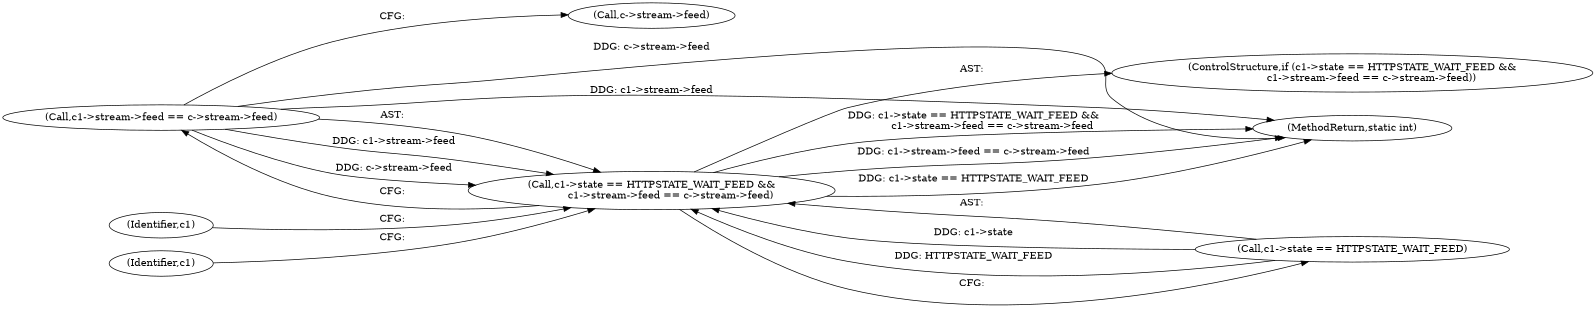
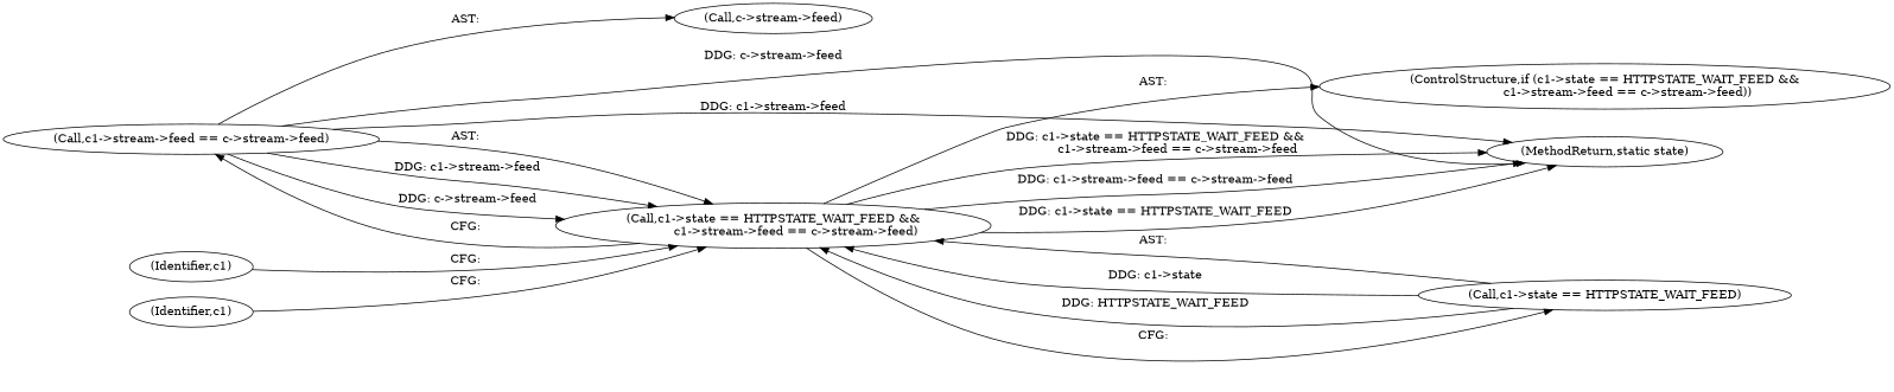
  digraph {
    rankdir=LR
    n1 [label="(Call,c1->stream->feed == c->stream->feed)"]
    n2 [label="(Call,c1->state == HTTPSTATE_WAIT_FEED &&\n            c1->stream->feed == c->stream->feed)"]
    n3 [label="(Call,c->stream->feed)"]
-   n4 [label="(MethodReturn,static int)"]
+   n4 [label="(MethodReturn,static state)"]
    n5 [label="(Call,c1->state == HTTPSTATE_WAIT_FEED)"]
    n6 [label="(ControlStructure,if (c1->state == HTTPSTATE_WAIT_FEED &&\n            c1->stream->feed == c->stream->feed))"]
    n7 [label="(Identifier,c1)"]
    n8 [label="(Identifier,c1)"]
    n1 -> n2 [label="AST: "]
    n1 -> n2 [label="DDG: c1->stream->feed"]
    n1 -> n2 [label="DDG: c->stream->feed"]
-   n1 -> n3 [label="CFG: "]
+   n1 -> n3 [label="AST: "]
    n1 -> n4 [label="DDG: c1->stream->feed"]
    n1 -> n4 [label="DDG: c->stream->feed"]
    n2 -> n1 [label="CFG: "]
    n2 -> n4 [label="DDG: c1->state == HTTPSTATE_WAIT_FEED &&\n            c1->stream->feed == c->stream->feed"]
    n2 -> n4 [label="DDG: c1->stream->feed == c->stream->feed"]
    n2 -> n4 [label="DDG: c1->state == HTTPSTATE_WAIT_FEED"]
    n2 -> n5 [label="CFG: "]
    n2 -> n6 [label="AST: "]
    n5 -> n2 [label="AST: "]
    n5 -> n2 [label="DDG: c1->state"]
    n5 -> n2 [label="DDG: HTTPSTATE_WAIT_FEED"]
    n7 -> n2 [label="CFG: "]
    n8 -> n2 [label="CFG: "]
  }
